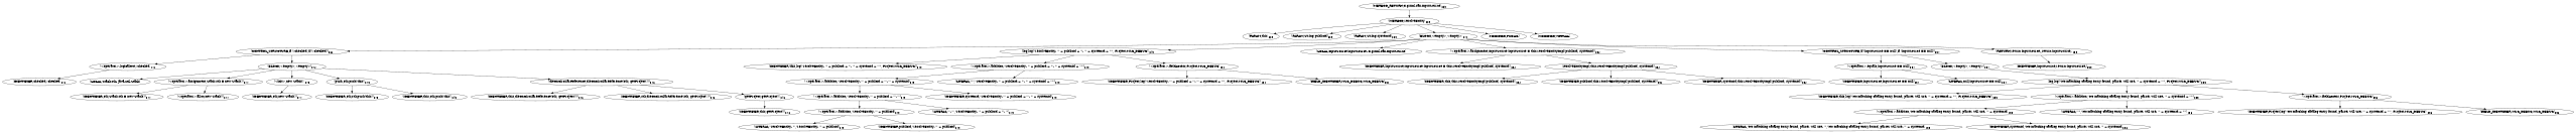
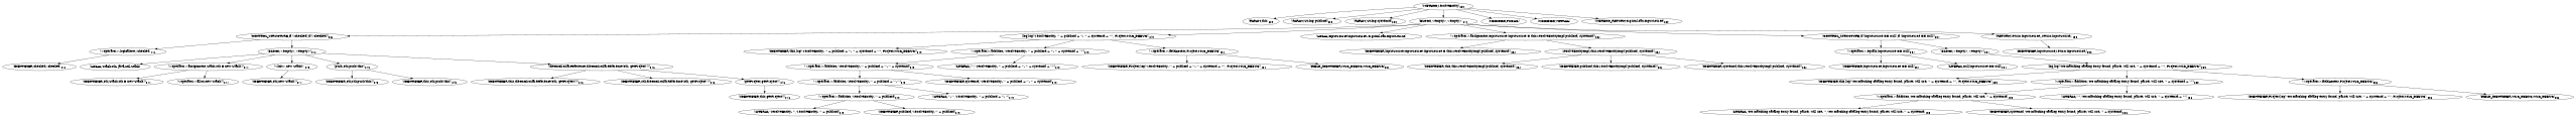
  digraph {
    n1 [label=<(METHOD,resolveEntity)<SUB>339</SUB>>]
    n2 [label=<(PARAM,this)<SUB>339</SUB>>]
    n3 [label=<(PARAM,String publicId)<SUB>339</SUB>>]
    n4 [label=<(PARAM,String systemId)<SUB>339</SUB>>]
    n5 [label=<(BLOCK,&lt;empty&gt;,&lt;empty&gt;)<SUB>340</SUB>>]
    n6 [label=<(MODIFIER,PUBLIC)>]
    n7 [label=<(MODIFIER,VIRTUAL)>]
    n8 [label=<(METHOD_RETURN,org.xml.sax.InputSource)<SUB>339</SUB>>]
    n9 [label=<(CONTROL_STRUCTURE,if (!checked),if (!checked))<SUB>362</SUB>>]
    n10 [label=<(log,log(&quot;resolveEntity: '&quot; + publicId + &quot;': '&quot; + systemId + &quot;'&quot;, Project.MSG_DEBUG))<SUB>349</SUB>>]
    n11 [label=<(LOCAL,InputSource inputSource: org.xml.sax.InputSource)>]
    n12 [label=<(&lt;operator&gt;.assignment,InputSource inputSource = this.resolveEntityImpl(publicId, systemId))<SUB>352</SUB>>]
    n13 [label=<(CONTROL_STRUCTURE,if (inputSource == null),if (inputSource == null))<SUB>354</SUB>>]
    n14 [label=<(RETURN,return inputSource;,return inputSource;)<SUB>359</SUB>>]
    n15 [label=<(&lt;operator&gt;.logicalNot,!checked)<SUB>342</SUB>>]
    n16 [label=<(BLOCK,&lt;empty&gt;,&lt;empty&gt;)<SUB>342</SUB>>]
    n17 [label=<(IDENTIFIER,this,log(&quot;resolveEntity: '&quot; + publicId + &quot;': '&quot; + systemId + &quot;'&quot;, Project.MSG_DEBUG))<SUB>349</SUB>>]
    n18 [label=<(&lt;operator&gt;.addition,&quot;resolveEntity: '&quot; + publicId + &quot;': '&quot; + systemId + &quot;'&quot;)<SUB>349</SUB>>]
    n19 [label=<(&lt;operator&gt;.fieldAccess,Project.MSG_DEBUG)<SUB>350</SUB>>]
    n20 [label=<(IDENTIFIER,inputSource,InputSource inputSource = this.resolveEntityImpl(publicId, systemId))<SUB>352</SUB>>]
    n21 [label=<(resolveEntityImpl,this.resolveEntityImpl(publicId, systemId))<SUB>352</SUB>>]
    n22 [label=<(&lt;operator&gt;.equals,inputSource == null)<SUB>354</SUB>>]
    n23 [label=<(BLOCK,&lt;empty&gt;,&lt;empty&gt;)<SUB>354</SUB>>]
    n24 [label=<(IDENTIFIER,inputSource,return inputSource;)<SUB>359</SUB>>]
    n25 [label=<(IDENTIFIER,checked,!checked)<SUB>342</SUB>>]
    n26 [label=<(LOCAL,Stack stk: java.util.Stack)>]
    n27 [label=<(&lt;operator&gt;.assignment,Stack stk = new Stack())<SUB>344</SUB>>]
    n28 [label=<(&lt;init&gt;,new Stack())<SUB>345</SUB>>]
    n29 [label=<(push,stk.push(this))<SUB>345</SUB>>]
    n30 [label=<(dieOnCircularReference,dieOnCircularReference(stk, getProject()))<SUB>346</SUB>>]
    n31 [label=<(IDENTIFIER,stk,Stack stk = new Stack())<SUB>344</SUB>>]
    n32 [label=<(&lt;operator&gt;.alloc,new Stack())<SUB>344</SUB>>]
    n33 [label=<(IDENTIFIER,stk,new Stack())<SUB>374</SUB>>]
    n34 [label=<(IDENTIFIER,stk,stk.push(this))<SUB>345</SUB>>]
    n35 [label=<(IDENTIFIER,this,stk.push(this))<SUB>345</SUB>>]
    n36 [label=<(IDENTIFIER,this,dieOnCircularReference(stk, getProject()))<SUB>346</SUB>>]
    n37 [label=<(IDENTIFIER,stk,dieOnCircularReference(stk, getProject()))<SUB>346</SUB>>]
    n38 [label=<(getProject,getProject())<SUB>346</SUB>>]
    n39 [label=<(IDENTIFIER,this,getProject())<SUB>346</SUB>>]
    n40 [label=<(&lt;operator&gt;.addition,&quot;resolveEntity: '&quot; + publicId + &quot;': '&quot; + systemId)<SUB>349</SUB>>]
    n41 [label=<(LITERAL,&quot;'&quot;,&quot;resolveEntity: '&quot; + publicId + &quot;': '&quot; + systemId + &quot;'&quot;)<SUB>349</SUB>>]
    n42 [label=<(IDENTIFIER,Project,log(&quot;resolveEntity: '&quot; + publicId + &quot;': '&quot; + systemId + &quot;'&quot;, Project.MSG_DEBUG))<SUB>350</SUB>>]
    n43 [label=<(FIELD_IDENTIFIER,MSG_DEBUG,MSG_DEBUG)<SUB>350</SUB>>]
    n44 [label=<(&lt;operator&gt;.addition,&quot;resolveEntity: '&quot; + publicId + &quot;': '&quot;)<SUB>349</SUB>>]
    n45 [label=<(IDENTIFIER,systemId,&quot;resolveEntity: '&quot; + publicId + &quot;': '&quot; + systemId)<SUB>349</SUB>>]
    n46 [label=<(&lt;operator&gt;.addition,&quot;resolveEntity: '&quot; + publicId)<SUB>349</SUB>>]
    n47 [label=<(LITERAL,&quot;': '&quot;,&quot;resolveEntity: '&quot; + publicId + &quot;': '&quot;)<SUB>349</SUB>>]
    n48 [label=<(LITERAL,&quot;resolveEntity: '&quot;,&quot;resolveEntity: '&quot; + publicId)<SUB>349</SUB>>]
    n49 [label=<(IDENTIFIER,publicId,&quot;resolveEntity: '&quot; + publicId)<SUB>349</SUB>>]
    n50 [label=<(IDENTIFIER,this,this.resolveEntityImpl(publicId, systemId))<SUB>352</SUB>>]
    n51 [label=<(IDENTIFIER,publicId,this.resolveEntityImpl(publicId, systemId))<SUB>352</SUB>>]
    n52 [label=<(IDENTIFIER,systemId,this.resolveEntityImpl(publicId, systemId))<SUB>352</SUB>>]
    n53 [label=<(IDENTIFIER,inputSource,inputSource == null)<SUB>354</SUB>>]
    n54 [label=<(LITERAL,null,inputSource == null)<SUB>354</SUB>>]
    n55 [label=<(log,log(&quot;No matching catalog entry found, parser will use: '&quot; + systemId + &quot;'&quot;, Project.MSG_DEBUG))<SUB>355</SUB>>]
    n56 [label=<(IDENTIFIER,this,log(&quot;No matching catalog entry found, parser will use: '&quot; + systemId + &quot;'&quot;, Project.MSG_DEBUG))<SUB>355</SUB>>]
    n57 [label=<(&lt;operator&gt;.addition,&quot;No matching catalog entry found, parser will use: '&quot; + systemId + &quot;'&quot;)<SUB>355</SUB>>]
    n58 [label=<(&lt;operator&gt;.fieldAccess,Project.MSG_DEBUG)<SUB>356</SUB>>]
    n59 [label=<(&lt;operator&gt;.addition,&quot;No matching catalog entry found, parser will use: '&quot; + systemId)<SUB>355</SUB>>]
    n60 [label=<(LITERAL,&quot;'&quot;,&quot;No matching catalog entry found, parser will use: '&quot; + systemId + &quot;'&quot;)<SUB>356</SUB>>]
    n61 [label=<(IDENTIFIER,Project,log(&quot;No matching catalog entry found, parser will use: '&quot; + systemId + &quot;'&quot;, Project.MSG_DEBUG))<SUB>356</SUB>>]
    n62 [label=<(FIELD_IDENTIFIER,MSG_DEBUG,MSG_DEBUG)<SUB>356</SUB>>]
    n63 [label=<(LITERAL,&quot;No matching catalog entry found, parser will use: '&quot;,&quot;No matching catalog entry found, parser will use: '&quot; + systemId)<SUB>355</SUB>>]
    n64 [label=<(IDENTIFIER,systemId,&quot;No matching catalog entry found, parser will use: '&quot; + systemId)<SUB>356</SUB>>]
    n1 -> n2
    n1 -> n3
    n1 -> n4
    n1 -> n5
    n1 -> n6
    n1 -> n7
-   n8 -> n1
+   n1 -> n8
    n5 -> n9
    n5 -> n10
    n5 -> n11
    n5 -> n12
    n5 -> n13
    n5 -> n14
    n9 -> n15
    n9 -> n16
    n10 -> n17
    n10 -> n18
    n10 -> n19
    n12 -> n20
    n12 -> n21
    n13 -> n22
    n13 -> n23
    n14 -> n24
    n15 -> n25
    n16 -> n26
    n16 -> n27
    n16 -> n28
    n16 -> n29
    n16 -> n30
    n18 -> n40
    n18 -> n41
    n19 -> n42
    n19 -> n43
    n21 -> n50
    n21 -> n51
    n21 -> n52
    n22 -> n53
    n22 -> n54
    n23 -> n55
    n27 -> n31
    n27 -> n32
    n28 -> n33
    n29 -> n34
    n29 -> n35
    n30 -> n36
    n30 -> n37
    n30 -> n38
    n38 -> n39
    n40 -> n44
    n40 -> n45
    n44 -> n46
    n44 -> n47
    n46 -> n48
    n46 -> n49
    n55 -> n56
    n55 -> n57
    n55 -> n58
    n57 -> n59
    n57 -> n60
    n58 -> n61
    n58 -> n62
    n59 -> n63
    n59 -> n64
  }
